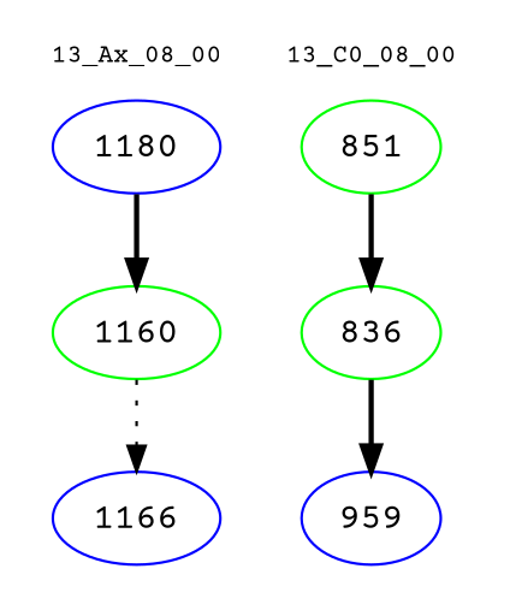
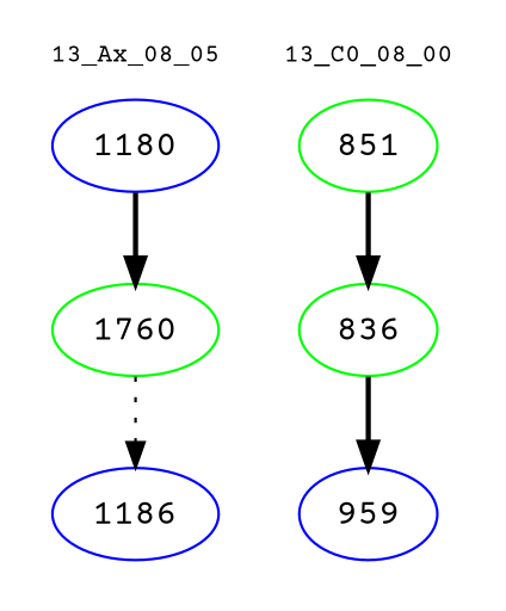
  digraph {
    fontname="Courier Prime"
    node [color=blue fontname="Courier Prime"]
    edge [color=black fontname="Courier Prime" style=bold]
    n1 [label=1180]
-   n2 [color=green label=1160]
-   n3 [label=1166]
+   n2 [color=green label=1760]
+   n3 [label=1186]
    n4 [color=green label=851]
    n5 [color=green label=836]
    n6 [label=959]
    subgraph cluster_1 {
      color=white
      fontsize=10
-     label="13_Ax_08_00"
+     label="13_Ax_08_05"
      n1
      n2
      n3
    }
    subgraph cluster_2 {
      color=white
      fontsize=10
      label="13_C0_08_00"
      n4
      n5
      n6
    }
    n1 -> n2
    n2 -> n3 [style=dotted]
    n4 -> n5
    n5 -> n6
  }
